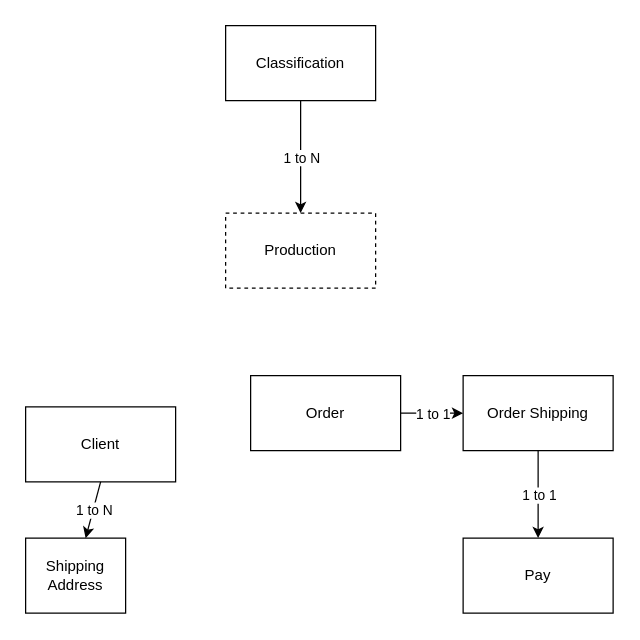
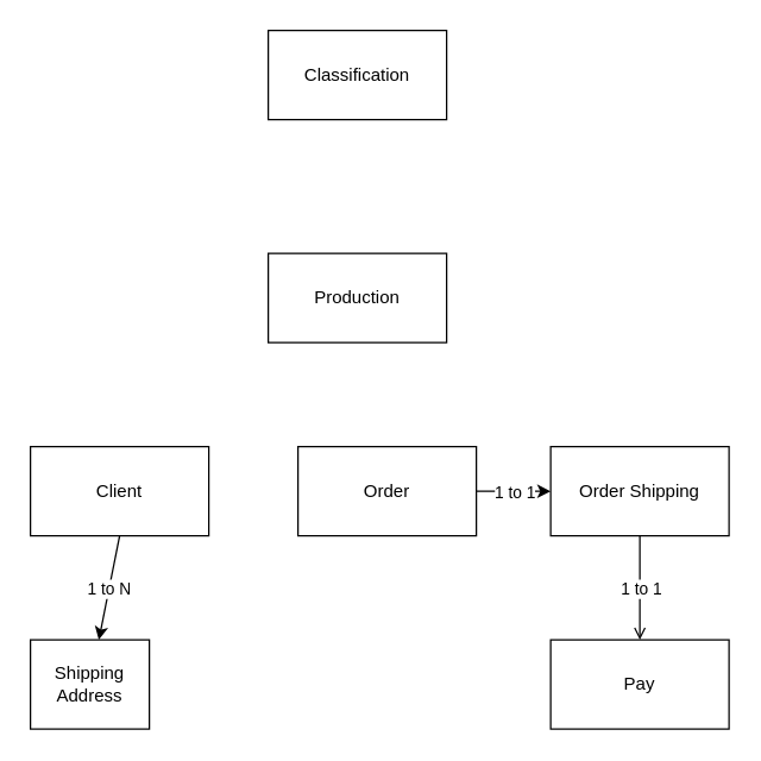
  <mxCell id="0" />
  <mxCell id="1" parent="0" />
- <mxCell id="2" value="Client" style="rounded=0;whiteSpace=wrap;html=1;" parent="1" vertex="1"><mxGeometry x="20" y="325" width="120" height="60" as="geometry" /></mxCell>
+ <mxCell id="2" value="Client" style="rounded=0;whiteSpace=wrap;html=1;" parent="1" vertex="1"><mxGeometry x="20" y="300" width="120" height="60" as="geometry" /></mxCell>
  <mxCell id="3" value="Order" style="rounded=0;whiteSpace=wrap;html=1;" parent="1" vertex="1"><mxGeometry x="200" y="300" width="120" height="60" as="geometry" /></mxCell>
- <mxCell id="4" value="Production" style="rounded=0;whiteSpace=wrap;html=1;dashed=1;" parent="1" vertex="1"><mxGeometry x="180" y="170" width="120" height="60" as="geometry" /></mxCell>
+ <mxCell id="4" value="Production" style="rounded=0;whiteSpace=wrap;html=1;" parent="1" vertex="1"><mxGeometry x="180" y="170" width="120" height="60" as="geometry" /></mxCell>
  <mxCell id="5" value="Classification" style="rounded=0;whiteSpace=wrap;html=1;" parent="1" vertex="1"><mxGeometry x="180" width="120" height="60" as="geometry" y="20" /></mxCell>
  <mxCell id="6" value="Pay" style="rounded=0;whiteSpace=wrap;html=1;" vertex="1" parent="1"><mxGeometry x="370" y="430" width="120" height="60" as="geometry" /></mxCell>
  <mxCell id="7" value="Order Shipping" style="rounded=0;whiteSpace=wrap;html=1;" vertex="1" parent="1"><mxGeometry x="370" y="300" width="120" height="60" as="geometry" /></mxCell>
  <mxCell id="8" value="Shipping Address" style="rounded=0;whiteSpace=wrap;html=1;" vertex="1" parent="1"><mxGeometry x="20" y="430" width="80" height="60" as="geometry" /></mxCell>
  <mxCell id="9" value="" style="endArrow=classic;html=1;rounded=0;exitX=0.5;exitY=1;exitDx=0;exitDy=0;" edge="1" parent="1" source="2" target="8"><mxGeometry relative="1" as="geometry"><mxPoint x="210" y="410" as="sourcePoint" /><mxPoint x="310" y="410" as="targetPoint" /></mxGeometry></mxCell>
  <mxCell id="10" value="1 to N" style="edgeLabel;resizable=0;html=1;;align=center;verticalAlign=middle;" connectable="0" vertex="1" parent="9"><mxGeometry relative="1" as="geometry" /></mxCell>
- <mxCell id="11" value="" style="endArrow=classic;html=1;rounded=0;entryX=0.5;entryY=0;entryDx=0;entryDy=0;exitX=0.5;exitY=1;exitDx=0;exitDy=0;" edge="1" parent="1" source="5" target="4"><mxGeometry relative="1" as="geometry"><mxPoint x="180" y="100" as="sourcePoint" /><mxPoint x="310" y="280" as="targetPoint" /></mxGeometry></mxCell>
- <mxCell id="12" value="1 to N" style="edgeLabel;resizable=0;html=1;;align=center;verticalAlign=middle;" connectable="0" vertex="1" parent="11"><mxGeometry relative="1" as="geometry" /></mxCell>
  <mxCell id="13" value="" style="endArrow=classic;html=1;rounded=0;entryX=0;entryY=0.5;entryDx=0;entryDy=0;exitX=1;exitY=0.5;exitDx=0;exitDy=0;" edge="1" parent="1" source="3" target="7"><mxGeometry relative="1" as="geometry"><mxPoint x="230" y="410" as="sourcePoint" /><mxPoint x="330" y="410" as="targetPoint" /></mxGeometry></mxCell>
  <mxCell id="14" value="1 to 1" style="edgeLabel;resizable=0;html=1;;align=center;verticalAlign=middle;" connectable="0" vertex="1" parent="13"><mxGeometry relative="1" as="geometry" /></mxCell>
- <mxCell id="15" value="" style="endArrow=classic;html=1;rounded=0;entryX=0.5;entryY=0;entryDx=0;entryDy=0;exitX=0.5;exitY=1;exitDx=0;exitDy=0;" edge="1" parent="1" source="7" target="6"><mxGeometry relative="1" as="geometry"><mxPoint x="170" y="410" as="sourcePoint" /><mxPoint x="270" y="410" as="targetPoint" /></mxGeometry></mxCell>
+ <mxCell id="15" value="" style="endArrow=open;html=1;rounded=0;entryX=0.5;entryY=0;entryDx=0;entryDy=0;exitX=0.5;exitY=1;exitDx=0;exitDy=0;" edge="1" parent="1" source="7" target="6"><mxGeometry relative="1" as="geometry"><mxPoint x="170" y="410" as="sourcePoint" /><mxPoint x="270" y="410" as="targetPoint" /></mxGeometry></mxCell>
  <mxCell id="16" value="1 to 1" style="edgeLabel;resizable=0;html=1;;align=center;verticalAlign=middle;" connectable="0" vertex="1" parent="15"><mxGeometry relative="1" as="geometry" /></mxCell>
